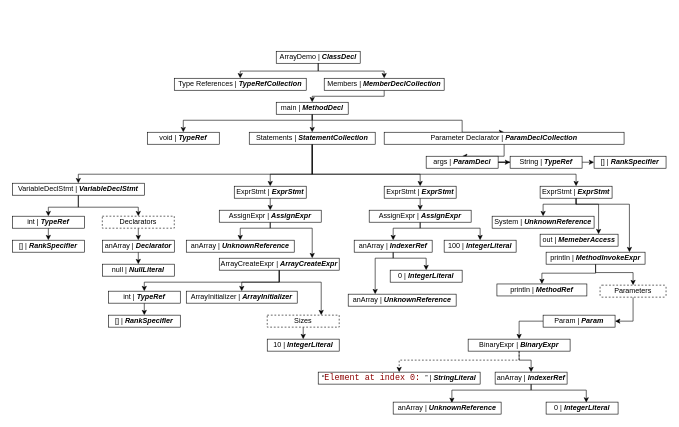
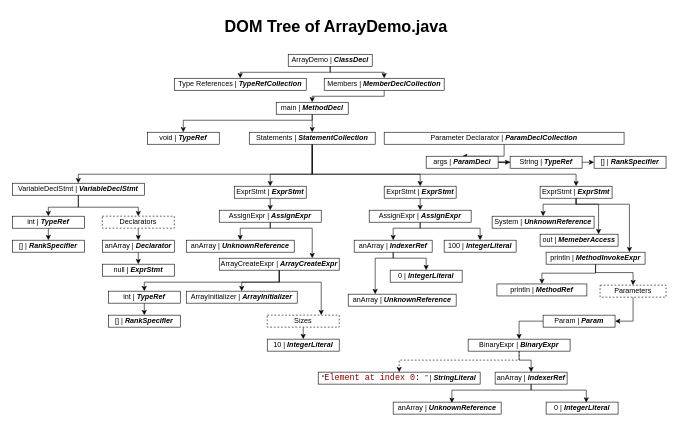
  <mxCell id="0" />
  <mxCell id="1" parent="0" />
  <mxCell id="2" style="edgeStyle=orthogonalEdgeStyle;rounded=0;orthogonalLoop=1;jettySize=auto;html=1;exitX=0.5;exitY=1;exitDx=0;exitDy=0;entryX=0.5;entryY=0;entryDx=0;entryDy=0;" parent="1" source="77" target="6" edge="1"><mxGeometry relative="1" as="geometry"><mxPoint x="500" y="260" as="targetPoint" /><Array as="points"><mxPoint x="640" y="160" /><mxPoint x="520" y="160" /></Array></mxGeometry></mxCell>
- <mxCell id="3" style="edgeStyle=orthogonalEdgeStyle;rounded=0;orthogonalLoop=1;jettySize=auto;html=1;exitX=0.5;exitY=1;exitDx=0;exitDy=0;entryX=0.5;entryY=0;entryDx=0;entryDy=0;" parent="1" source="6" target="9" edge="1"><mxGeometry relative="1" as="geometry"><Array as="points"><mxPoint x="520" y="200" /><mxPoint x="770" y="200" /></Array></mxGeometry></mxCell>
  <mxCell id="4" style="edgeStyle=orthogonalEdgeStyle;rounded=0;orthogonalLoop=1;jettySize=auto;html=1;exitX=0.5;exitY=1;exitDx=0;exitDy=0;" parent="1" source="6" target="7" edge="1"><mxGeometry relative="1" as="geometry"><Array as="points"><mxPoint x="520" y="200" /><mxPoint x="305" y="200" /></Array></mxGeometry></mxCell>
  <mxCell id="5" style="edgeStyle=orthogonalEdgeStyle;rounded=0;orthogonalLoop=1;jettySize=auto;html=1;exitX=0.5;exitY=1;exitDx=0;exitDy=0;entryX=0.5;entryY=0;entryDx=0;entryDy=0;" parent="1" source="6" target="14" edge="1"><mxGeometry relative="1" as="geometry" /></mxCell>
  <mxCell id="6" value="main | &lt;b&gt;&lt;i&gt;MethodDecl&lt;/i&gt;&lt;/b&gt;" style="rounded=0;whiteSpace=wrap;html=1;" parent="1" vertex="1"><mxGeometry x="460" y="170" width="120" height="20" as="geometry" /></mxCell>
  <mxCell id="7" value="void | &lt;b&gt;&lt;i&gt;TypeRef&lt;/i&gt;&lt;/b&gt;" style="rounded=0;whiteSpace=wrap;html=1;" parent="1" vertex="1"><mxGeometry x="245" y="220" width="120" height="20" as="geometry" /></mxCell>
  <mxCell id="8" style="edgeStyle=orthogonalEdgeStyle;rounded=0;orthogonalLoop=1;jettySize=auto;html=1;exitX=0.5;exitY=1;exitDx=0;exitDy=0;entryX=0.5;entryY=0;entryDx=0;entryDy=0;" parent="1" source="9" target="16" edge="1"><mxGeometry relative="1" as="geometry" /></mxCell>
  <mxCell id="9" value="Parameter Declarator | &lt;b&gt;&lt;i&gt;ParamDeclCollection&lt;/i&gt;&lt;/b&gt;" style="rounded=0;whiteSpace=wrap;html=1;" parent="1" vertex="1"><mxGeometry x="640" y="220" width="400" height="20" as="geometry" /></mxCell>
  <mxCell id="10" style="edgeStyle=orthogonalEdgeStyle;rounded=0;orthogonalLoop=1;jettySize=auto;html=1;exitX=0.5;exitY=1;exitDx=0;exitDy=0;entryX=0.5;entryY=0;entryDx=0;entryDy=0;" parent="1" source="14" target="19" edge="1"><mxGeometry relative="1" as="geometry"><Array as="points"><mxPoint x="520" y="290" /><mxPoint x="130" y="290" /></Array></mxGeometry></mxCell>
  <mxCell id="11" style="edgeStyle=orthogonalEdgeStyle;rounded=0;orthogonalLoop=1;jettySize=auto;html=1;exitX=0.5;exitY=1;exitDx=0;exitDy=0;" parent="1" source="14" target="21" edge="1"><mxGeometry relative="1" as="geometry"><Array as="points"><mxPoint x="520" y="290" /><mxPoint x="450" y="290" /></Array></mxGeometry></mxCell>
  <mxCell id="12" style="edgeStyle=orthogonalEdgeStyle;rounded=0;orthogonalLoop=1;jettySize=auto;html=1;exitX=0.5;exitY=1;exitDx=0;exitDy=0;" parent="1" source="14" target="23" edge="1"><mxGeometry relative="1" as="geometry"><Array as="points"><mxPoint x="520" y="290" /><mxPoint x="700" y="290" /></Array></mxGeometry></mxCell>
  <mxCell id="13" style="edgeStyle=orthogonalEdgeStyle;rounded=0;orthogonalLoop=1;jettySize=auto;html=1;exitX=0.5;exitY=1;exitDx=0;exitDy=0;entryX=0.5;entryY=0;entryDx=0;entryDy=0;" parent="1" source="14" target="27" edge="1"><mxGeometry relative="1" as="geometry"><Array as="points"><mxPoint x="520" y="290" /><mxPoint x="960" y="290" /></Array></mxGeometry></mxCell>
  <mxCell id="14" value="Statements | &lt;b&gt;&lt;i&gt;StatementCollection&lt;/i&gt;&lt;/b&gt;" style="rounded=0;whiteSpace=wrap;html=1;" parent="1" vertex="1"><mxGeometry x="415" y="220" width="210" height="20" as="geometry" /></mxCell>
  <mxCell id="15" style="edgeStyle=orthogonalEdgeStyle;rounded=0;orthogonalLoop=1;jettySize=auto;html=1;exitX=1;exitY=0.5;exitDx=0;exitDy=0;" parent="1" source="16" target="81" edge="1"><mxGeometry relative="1" as="geometry" /></mxCell>
  <mxCell id="16" value="args | &lt;b&gt;&lt;i&gt;ParamDecl&lt;/i&gt;&lt;/b&gt;" style="rounded=0;whiteSpace=wrap;html=1;" parent="1" vertex="1"><mxGeometry x="710" y="260" width="120" height="20" as="geometry" /></mxCell>
  <mxCell id="17" style="edgeStyle=orthogonalEdgeStyle;rounded=0;orthogonalLoop=1;jettySize=auto;html=1;exitX=0.5;exitY=1;exitDx=0;exitDy=0;entryX=0.5;entryY=0;entryDx=0;entryDy=0;" parent="1" source="19" target="29" edge="1"><mxGeometry relative="1" as="geometry" /></mxCell>
  <mxCell id="18" style="edgeStyle=orthogonalEdgeStyle;rounded=0;orthogonalLoop=1;jettySize=auto;html=1;exitX=0.5;exitY=1;exitDx=0;exitDy=0;entryX=0.5;entryY=0;entryDx=0;entryDy=0;" parent="1" source="19" target="84" edge="1"><mxGeometry relative="1" as="geometry" /></mxCell>
  <mxCell id="19" value="VariableDeclStmt | &lt;b&gt;&lt;i&gt;VariableDeclStmt&lt;/i&gt;&lt;/b&gt;" style="rounded=0;whiteSpace=wrap;html=1;" parent="1" vertex="1"><mxGeometry x="20" y="305" width="220" height="20" as="geometry" /></mxCell>
  <mxCell id="20" style="edgeStyle=orthogonalEdgeStyle;rounded=0;orthogonalLoop=1;jettySize=auto;html=1;exitX=0.5;exitY=1;exitDx=0;exitDy=0;entryX=0.5;entryY=0;entryDx=0;entryDy=0;" parent="1" source="21" target="35" edge="1"><mxGeometry relative="1" as="geometry" /></mxCell>
  <mxCell id="21" value="ExprStmt | &lt;b&gt;&lt;i&gt;ExprStmt&lt;/i&gt;&lt;/b&gt;" style="rounded=0;whiteSpace=wrap;html=1;" parent="1" vertex="1"><mxGeometry x="390" y="310" width="120" height="20" as="geometry" /></mxCell>
  <mxCell id="22" style="edgeStyle=orthogonalEdgeStyle;rounded=0;orthogonalLoop=1;jettySize=auto;html=1;exitX=0.5;exitY=1;exitDx=0;exitDy=0;entryX=0.5;entryY=0;entryDx=0;entryDy=0;" parent="1" source="23" target="38" edge="1"><mxGeometry relative="1" as="geometry" /></mxCell>
  <mxCell id="23" value="ExprStmt | &lt;b&gt;&lt;i&gt;ExprStmt&lt;/i&gt;&lt;/b&gt;" style="rounded=0;whiteSpace=wrap;html=1;" parent="1" vertex="1"><mxGeometry x="640" y="310" width="120" height="20" as="geometry" /></mxCell>
  <mxCell id="24" style="edgeStyle=orthogonalEdgeStyle;rounded=0;orthogonalLoop=1;jettySize=auto;html=1;exitX=0.5;exitY=1;exitDx=0;exitDy=0;entryX=0.5;entryY=0;entryDx=0;entryDy=0;" parent="1" source="27" target="57" edge="1"><mxGeometry relative="1" as="geometry"><Array as="points"><mxPoint x="960" y="340" /><mxPoint x="905" y="340" /></Array></mxGeometry></mxCell>
  <mxCell id="25" style="edgeStyle=orthogonalEdgeStyle;rounded=0;orthogonalLoop=1;jettySize=auto;html=1;exitX=0.5;exitY=1;exitDx=0;exitDy=0;entryX=0.75;entryY=0;entryDx=0;entryDy=0;" parent="1" source="27" target="58" edge="1"><mxGeometry relative="1" as="geometry"><Array as="points"><mxPoint x="960" y="340" /><mxPoint x="998" y="340" /></Array></mxGeometry></mxCell>
  <mxCell id="26" style="edgeStyle=orthogonalEdgeStyle;rounded=0;orthogonalLoop=1;jettySize=auto;html=1;exitX=0.5;exitY=1;exitDx=0;exitDy=0;entryX=0.842;entryY=0;entryDx=0;entryDy=0;entryPerimeter=0;" parent="1" source="27" target="61" edge="1"><mxGeometry relative="1" as="geometry"><Array as="points"><mxPoint x="960" y="340" /><mxPoint x="1049" y="340" /></Array></mxGeometry></mxCell>
  <mxCell id="27" value="ExprStmt | &lt;b&gt;&lt;i&gt;ExprStmt&lt;/i&gt;&lt;/b&gt;" style="rounded=0;whiteSpace=wrap;html=1;" parent="1" vertex="1"><mxGeometry x="900" y="310" width="120" height="20" as="geometry" /></mxCell>
  <mxCell id="28" style="edgeStyle=orthogonalEdgeStyle;rounded=0;orthogonalLoop=1;jettySize=auto;html=1;exitX=0.5;exitY=1;exitDx=0;exitDy=0;entryX=0.5;entryY=0;entryDx=0;entryDy=0;" parent="1" source="29" target="30" edge="1"><mxGeometry relative="1" as="geometry" /></mxCell>
  <mxCell id="29" value="int | &lt;b&gt;&lt;i&gt;TypeRef&lt;/i&gt;&lt;/b&gt;" style="rounded=0;whiteSpace=wrap;html=1;" parent="1" vertex="1"><mxGeometry x="20" y="360" width="120" height="20" as="geometry" /></mxCell>
  <mxCell id="30" value="[] | &lt;b&gt;&lt;i&gt;RankSpecifier&lt;/i&gt;&lt;/b&gt;" style="rounded=0;whiteSpace=wrap;html=1;" parent="1" vertex="1"><mxGeometry x="20" y="400" width="120" height="20" as="geometry" /></mxCell>
  <mxCell id="31" style="edgeStyle=orthogonalEdgeStyle;rounded=0;orthogonalLoop=1;jettySize=auto;html=1;exitX=0.5;exitY=1;exitDx=0;exitDy=0;entryX=0.5;entryY=0;entryDx=0;entryDy=0;" parent="1" source="32" target="39" edge="1"><mxGeometry relative="1" as="geometry" /></mxCell>
  <mxCell id="32" value="anArray | &lt;b&gt;&lt;i&gt;Declarator&lt;/i&gt;&lt;/b&gt;" style="rounded=0;whiteSpace=wrap;html=1;" parent="1" vertex="1"><mxGeometry x="170" y="400" width="120" height="20" as="geometry" /></mxCell>
  <mxCell id="33" style="edgeStyle=orthogonalEdgeStyle;rounded=0;orthogonalLoop=1;jettySize=auto;html=1;exitX=0.5;exitY=1;exitDx=0;exitDy=0;entryX=0.5;entryY=0;entryDx=0;entryDy=0;" parent="1" source="35" target="40" edge="1"><mxGeometry relative="1" as="geometry"><Array as="points"><mxPoint x="450" y="380" /><mxPoint x="400" y="380" /></Array></mxGeometry></mxCell>
  <mxCell id="34" style="edgeStyle=orthogonalEdgeStyle;rounded=0;orthogonalLoop=1;jettySize=auto;html=1;exitX=0.5;exitY=1;exitDx=0;exitDy=0;" parent="1" source="35" target="44" edge="1"><mxGeometry relative="1" as="geometry"><Array as="points"><mxPoint x="450" y="380" /><mxPoint x="520" y="380" /></Array></mxGeometry></mxCell>
  <mxCell id="35" value="AssignExpr | &lt;b&gt;&lt;i&gt;AssignExpr&lt;/i&gt;&lt;/b&gt;" style="rounded=0;whiteSpace=wrap;html=1;" parent="1" vertex="1"><mxGeometry x="365" y="350" width="170" height="20" as="geometry" /></mxCell>
  <mxCell id="36" style="edgeStyle=orthogonalEdgeStyle;rounded=0;orthogonalLoop=1;jettySize=auto;html=1;exitX=0.5;exitY=1;exitDx=0;exitDy=0;entryX=0.5;entryY=0;entryDx=0;entryDy=0;" parent="1" source="38" target="55" edge="1"><mxGeometry relative="1" as="geometry"><Array as="points"><mxPoint x="700" y="380" /><mxPoint x="800" y="380" /></Array></mxGeometry></mxCell>
  <mxCell id="37" style="edgeStyle=orthogonalEdgeStyle;rounded=0;orthogonalLoop=1;jettySize=auto;html=1;exitX=0.5;exitY=1;exitDx=0;exitDy=0;entryX=0.5;entryY=0;entryDx=0;entryDy=0;" parent="1" source="38" target="53" edge="1"><mxGeometry relative="1" as="geometry"><Array as="points"><mxPoint x="700" y="380" /><mxPoint x="655" y="380" /></Array></mxGeometry></mxCell>
  <mxCell id="38" value="AssignExpr | &lt;b&gt;&lt;i&gt;AssignExpr&lt;/i&gt;&lt;/b&gt;" style="rounded=0;whiteSpace=wrap;html=1;" parent="1" vertex="1"><mxGeometry x="615" y="350" width="170" height="20" as="geometry" /></mxCell>
- <mxCell id="39" value="null | &lt;b&gt;&lt;i&gt;NullLiteral&lt;/i&gt;&lt;/b&gt;" style="rounded=0;whiteSpace=wrap;html=1;" parent="1" vertex="1"><mxGeometry x="170" y="440" width="120" height="20" as="geometry" /></mxCell>
+ <mxCell id="39" value="null | &lt;b&gt;&lt;i&gt;ExprStmt&lt;/i&gt;&lt;/b&gt;" style="rounded=0;whiteSpace=wrap;html=1;" parent="1" vertex="1"><mxGeometry x="170" y="440" width="120" height="20" as="geometry" /></mxCell>
  <mxCell id="40" value="anArray | &lt;b&gt;&lt;i&gt;UnknownReference&lt;/i&gt;&lt;/b&gt;" style="rounded=0;whiteSpace=wrap;html=1;" parent="1" vertex="1"><mxGeometry x="310" y="400" width="180" height="20" as="geometry" /></mxCell>
  <mxCell id="41" style="edgeStyle=orthogonalEdgeStyle;rounded=0;orthogonalLoop=1;jettySize=auto;html=1;exitX=0.5;exitY=1;exitDx=0;exitDy=0;" parent="1" source="44" target="46" edge="1"><mxGeometry relative="1" as="geometry"><Array as="points"><mxPoint x="465" y="470" /><mxPoint x="240" y="470" /></Array></mxGeometry></mxCell>
  <mxCell id="42" style="edgeStyle=orthogonalEdgeStyle;rounded=0;orthogonalLoop=1;jettySize=auto;html=1;exitX=0.5;exitY=1;exitDx=0;exitDy=0;entryX=0.5;entryY=0;entryDx=0;entryDy=0;" parent="1" source="44" target="47" edge="1"><mxGeometry relative="1" as="geometry" /></mxCell>
  <mxCell id="43" style="edgeStyle=orthogonalEdgeStyle;rounded=0;orthogonalLoop=1;jettySize=auto;html=1;exitX=0.5;exitY=1;exitDx=0;exitDy=0;entryX=0.75;entryY=0;entryDx=0;entryDy=0;" parent="1" source="44" target="86" edge="1"><mxGeometry relative="1" as="geometry"><Array as="points"><mxPoint x="465" y="470" /><mxPoint x="535" y="470" /></Array></mxGeometry></mxCell>
  <mxCell id="44" value="ArrayCreateExpr | &lt;b&gt;&lt;i&gt;ArrayCreateExpr&lt;/i&gt;&lt;/b&gt;" style="rounded=0;whiteSpace=wrap;html=1;" parent="1" vertex="1"><mxGeometry x="365" y="430" width="200" height="20" as="geometry" /></mxCell>
  <mxCell id="45" style="edgeStyle=orthogonalEdgeStyle;rounded=0;orthogonalLoop=1;jettySize=auto;html=1;exitX=0.5;exitY=1;exitDx=0;exitDy=0;entryX=0.5;entryY=0;entryDx=0;entryDy=0;" parent="1" source="46" target="49" edge="1"><mxGeometry relative="1" as="geometry" /></mxCell>
  <mxCell id="46" value="int | &lt;b&gt;&lt;i&gt;TypeRef&lt;/i&gt;&lt;/b&gt;" style="rounded=0;whiteSpace=wrap;html=1;" parent="1" vertex="1"><mxGeometry x="180" y="485" width="120" height="20" as="geometry" /></mxCell>
  <mxCell id="47" value="ArrayInitializer | &lt;b&gt;&lt;i&gt;ArrayInitializer&lt;/i&gt;&lt;/b&gt;" style="rounded=0;whiteSpace=wrap;html=1;" parent="1" vertex="1"><mxGeometry x="310" y="485" width="185" height="20" as="geometry" /></mxCell>
  <mxCell id="48" style="edgeStyle=orthogonalEdgeStyle;rounded=0;orthogonalLoop=1;jettySize=auto;html=1;exitX=0.5;exitY=1;exitDx=0;exitDy=0;" parent="1" source="47" target="47" edge="1"><mxGeometry relative="1" as="geometry" /></mxCell>
  <mxCell id="49" value="[] | &lt;b&gt;&lt;i&gt;RankSpecifier&lt;/i&gt;&lt;/b&gt;" style="rounded=0;whiteSpace=wrap;html=1;" parent="1" vertex="1"><mxGeometry x="180" y="525" width="120" height="20" as="geometry" /></mxCell>
  <mxCell id="50" value="10 | &lt;b&gt;&lt;i&gt;IntegerLiteral&lt;/i&gt;&lt;/b&gt;" style="rounded=0;whiteSpace=wrap;html=1;" parent="1" vertex="1"><mxGeometry x="445" y="565" width="120" height="20" as="geometry" /></mxCell>
  <mxCell id="51" style="edgeStyle=orthogonalEdgeStyle;rounded=0;orthogonalLoop=1;jettySize=auto;html=1;exitX=0.5;exitY=1;exitDx=0;exitDy=0;entryX=0.5;entryY=0;entryDx=0;entryDy=0;" parent="1" source="53" target="56" edge="1"><mxGeometry relative="1" as="geometry"><Array as="points"><mxPoint x="655" y="430" /><mxPoint x="710" y="430" /></Array></mxGeometry></mxCell>
  <mxCell id="52" style="edgeStyle=orthogonalEdgeStyle;rounded=0;orthogonalLoop=1;jettySize=auto;html=1;exitX=0.5;exitY=1;exitDx=0;exitDy=0;entryX=0.25;entryY=0;entryDx=0;entryDy=0;" parent="1" source="53" target="54" edge="1"><mxGeometry relative="1" as="geometry"><Array as="points"><mxPoint x="655" y="430" /><mxPoint x="625" y="430" /></Array></mxGeometry></mxCell>
  <mxCell id="53" value="anArray | &lt;b&gt;&lt;i&gt;IndexerRef&lt;/i&gt;&lt;/b&gt;" style="rounded=0;whiteSpace=wrap;html=1;" parent="1" vertex="1"><mxGeometry x="590" y="400" width="130" height="20" as="geometry" /></mxCell>
  <mxCell id="54" value="anArray | &lt;b&gt;&lt;i&gt;UnknownReference&lt;/i&gt;&lt;/b&gt;" style="rounded=0;whiteSpace=wrap;html=1;" parent="1" vertex="1"><mxGeometry x="580" y="490" width="180" height="20" as="geometry" /></mxCell>
  <mxCell id="55" value="100 | &lt;b&gt;&lt;i&gt;IntegerLiteral&lt;/i&gt;&lt;/b&gt;" style="rounded=0;whiteSpace=wrap;html=1;" parent="1" vertex="1"><mxGeometry x="740" y="400" width="120" height="20" as="geometry" /></mxCell>
  <mxCell id="56" value="0 | &lt;b&gt;&lt;i&gt;IntegerLiteral&lt;/i&gt;&lt;/b&gt;" style="rounded=0;whiteSpace=wrap;html=1;" parent="1" vertex="1"><mxGeometry x="650" y="450" width="120" height="20" as="geometry" /></mxCell>
  <mxCell id="57" value="System | &lt;b&gt;&lt;i&gt;UnknownReference&lt;/i&gt;&lt;/b&gt;" style="rounded=0;whiteSpace=wrap;html=1;" parent="1" vertex="1"><mxGeometry x="820" y="360" width="170" height="20" as="geometry" /></mxCell>
  <mxCell id="58" value="out | &lt;b&gt;&lt;i&gt;MemeberAccess&lt;/i&gt;&lt;/b&gt;" style="rounded=0;whiteSpace=wrap;html=1;" parent="1" vertex="1"><mxGeometry x="900" y="390" width="130" height="20" as="geometry" /></mxCell>
  <mxCell id="59" style="edgeStyle=orthogonalEdgeStyle;rounded=0;orthogonalLoop=1;jettySize=auto;html=1;exitX=0.5;exitY=1;exitDx=0;exitDy=0;entryX=0.5;entryY=0;entryDx=0;entryDy=0;" parent="1" source="61" target="62" edge="1"><mxGeometry relative="1" as="geometry"><Array as="points"><mxPoint x="993" y="455" /><mxPoint x="903" y="455" /></Array></mxGeometry></mxCell>
  <mxCell id="60" style="edgeStyle=orthogonalEdgeStyle;rounded=0;orthogonalLoop=1;jettySize=auto;html=1;exitX=0.5;exitY=1;exitDx=0;exitDy=0;entryX=0.5;entryY=0;entryDx=0;entryDy=0;" edge="1" parent="1" source="61" target="88"><mxGeometry relative="1" as="geometry"><Array as="points"><mxPoint x="993" y="454" /><mxPoint x="1055" y="454" /></Array></mxGeometry></mxCell>
  <mxCell id="61" value="println | &lt;b&gt;&lt;i&gt;MethodInvokeExpr&lt;/i&gt;&lt;/b&gt;" style="rounded=0;whiteSpace=wrap;html=1;" parent="1" vertex="1"><mxGeometry x="910" y="420" width="165" height="20" as="geometry" /></mxCell>
  <mxCell id="62" value="println | &lt;b&gt;&lt;i&gt;MethodRef&lt;/i&gt;&lt;/b&gt;" style="rounded=0;whiteSpace=wrap;html=1;" parent="1" vertex="1"><mxGeometry x="828" y="473" width="150" height="20" as="geometry" /></mxCell>
  <mxCell id="63" style="edgeStyle=orthogonalEdgeStyle;rounded=0;orthogonalLoop=1;jettySize=auto;html=1;exitX=0;exitY=0.5;exitDx=0;exitDy=0;entryX=0.5;entryY=0;entryDx=0;entryDy=0;" parent="1" source="64" target="67" edge="1"><mxGeometry relative="1" as="geometry" /></mxCell>
  <mxCell id="64" value="Param | &lt;b&gt;&lt;i&gt;Param&lt;/i&gt;&lt;/b&gt;" style="rounded=0;whiteSpace=wrap;html=1;" parent="1" vertex="1"><mxGeometry x="905" y="525" width="120" height="20" as="geometry" /></mxCell>
  <mxCell id="65" style="edgeStyle=orthogonalEdgeStyle;rounded=0;orthogonalLoop=1;jettySize=auto;html=1;exitX=0.5;exitY=1;exitDx=0;exitDy=0;entryX=0.5;entryY=0;entryDx=0;entryDy=0;dashed=1;" parent="1" source="67" target="68" edge="1"><mxGeometry relative="1" as="geometry"><Array as="points"><mxPoint x="865" y="600" /><mxPoint x="665" y="600" /></Array></mxGeometry></mxCell>
  <mxCell id="66" style="edgeStyle=orthogonalEdgeStyle;rounded=0;orthogonalLoop=1;jettySize=auto;html=1;exitX=0.5;exitY=1;exitDx=0;exitDy=0;entryX=0.5;entryY=0;entryDx=0;entryDy=0;" parent="1" source="67" target="71" edge="1"><mxGeometry relative="1" as="geometry"><Array as="points"><mxPoint x="865" y="600" /><mxPoint x="885" y="600" /></Array></mxGeometry></mxCell>
  <mxCell id="67" value="BinaryExpr | &lt;b&gt;&lt;i&gt;BinaryExpr&lt;/i&gt;&lt;/b&gt;" style="rounded=0;whiteSpace=wrap;html=1;" parent="1" vertex="1"><mxGeometry x="780" y="565" width="170" height="20" as="geometry" /></mxCell>
  <mxCell id="68" value="“&lt;span style=&quot;color: rgb(139 , 0 , 0) ; background-color: rgb(255 , 255 , 254) ; font-family: &amp;#34;consolas&amp;#34; , &amp;#34;courier new&amp;#34; , monospace ; font-size: 14px&quot;&gt;Element&amp;nbsp;at&amp;nbsp;index&amp;nbsp;0:&amp;nbsp;&lt;/span&gt;” | &lt;b&gt;&lt;i&gt;StringLiteral&lt;/i&gt;&lt;/b&gt;" style="rounded=0;whiteSpace=wrap;html=1;" parent="1" vertex="1"><mxGeometry x="530" y="620" width="270" height="20" as="geometry" /></mxCell>
  <mxCell id="69" style="edgeStyle=orthogonalEdgeStyle;rounded=0;orthogonalLoop=1;jettySize=auto;html=1;exitX=0.5;exitY=1;exitDx=0;exitDy=0;entryX=0.544;entryY=0.067;entryDx=0;entryDy=0;entryPerimeter=0;" parent="1" source="71" target="72" edge="1"><mxGeometry relative="1" as="geometry"><Array as="points"><mxPoint x="885" y="650" /><mxPoint x="753" y="650" /></Array></mxGeometry></mxCell>
  <mxCell id="70" style="edgeStyle=orthogonalEdgeStyle;rounded=0;orthogonalLoop=1;jettySize=auto;html=1;exitX=0.5;exitY=1;exitDx=0;exitDy=0;entryX=0.558;entryY=0.033;entryDx=0;entryDy=0;entryPerimeter=0;" parent="1" source="71" target="73" edge="1"><mxGeometry relative="1" as="geometry"><Array as="points"><mxPoint x="885" y="650" /><mxPoint x="977" y="650" /></Array></mxGeometry></mxCell>
  <mxCell id="71" value="anArray | &lt;b&gt;&lt;i&gt;IndexerRef&lt;/i&gt;&lt;/b&gt;" style="rounded=0;whiteSpace=wrap;html=1;" parent="1" vertex="1"><mxGeometry x="825" y="620" width="120" height="20" as="geometry" /></mxCell>
  <mxCell id="72" value="anArray | &lt;b&gt;&lt;i&gt;UnknownReference&lt;/i&gt;&lt;/b&gt;" style="rounded=0;whiteSpace=wrap;html=1;" parent="1" vertex="1"><mxGeometry x="655" y="670" width="180" height="20" as="geometry" /></mxCell>
  <mxCell id="73" value="0 | &lt;b&gt;&lt;i&gt;IntegerLiteral&lt;/i&gt;&lt;/b&gt;" style="rounded=0;whiteSpace=wrap;html=1;" parent="1" vertex="1"><mxGeometry x="910" y="670" width="120" height="20" as="geometry" /></mxCell>
- <mxCell id="74" value="ArrayDemo | &lt;b&gt;&lt;i&gt;ClassDecl&lt;/i&gt;&lt;/b&gt;" style="whiteSpace=wrap;html=1;" parent="1" vertex="1"><mxGeometry x="460" y="85" width="140" height="20" as="geometry" /></mxCell>
+ <mxCell id="74" value="ArrayDemo | &lt;b&gt;&lt;i&gt;ClassDecl&lt;/i&gt;&lt;/b&gt;" style="whiteSpace=wrap;html=1;" parent="1" vertex="1"><mxGeometry x="480" y="90" width="140" height="20" as="geometry" /></mxCell>
  <mxCell id="75" value="Type References | &lt;b&gt;&lt;i&gt;TypeRefCollection&lt;/i&gt;&lt;/b&gt;" style="whiteSpace=wrap;html=1;" parent="1" vertex="1"><mxGeometry x="290" y="130" width="220" height="20" as="geometry" /></mxCell>
  <mxCell id="76" value="" style="edgeStyle=elbowEdgeStyle;elbow=vertical;html=1;rounded=0;" parent="1" source="74" target="75" edge="1"><mxGeometry relative="1" as="geometry" /></mxCell>
  <mxCell id="77" value="Members | &lt;b&gt;&lt;i&gt;MemberDeclCollection&lt;/i&gt;&lt;/b&gt;" style="whiteSpace=wrap;html=1;" parent="1" vertex="1"><mxGeometry x="540" y="130" width="200" height="20" as="geometry" /></mxCell>
  <mxCell id="78" value="" style="edgeStyle=elbowEdgeStyle;elbow=vertical;html=1;rounded=0;" parent="1" source="74" target="77" edge="1"><mxGeometry relative="1" as="geometry" /></mxCell>
+ <mxCell id="79" value="&lt;b&gt;&lt;font style=&quot;font-size: 27px&quot;&gt;DOM Tree of ArrayDemo.java&lt;/font&gt;&lt;/b&gt;" style="text;html=1;strokeColor=none;fillColor=none;align=center;verticalAlign=middle;whiteSpace=wrap;rounded=0;" parent="1" vertex="1"><mxGeometry x="340" y="20" width="440" height="50" as="geometry" /></mxCell>
  <mxCell id="80" style="edgeStyle=orthogonalEdgeStyle;rounded=0;orthogonalLoop=1;jettySize=auto;html=1;exitX=1;exitY=0.5;exitDx=0;exitDy=0;entryX=0;entryY=0.5;entryDx=0;entryDy=0;" parent="1" source="81" target="82" edge="1"><mxGeometry relative="1" as="geometry" /></mxCell>
  <mxCell id="81" value="String | &lt;b&gt;&lt;i&gt;TypeRef&lt;/i&gt;&lt;/b&gt;" style="rounded=0;whiteSpace=wrap;html=1;" parent="1" vertex="1"><mxGeometry x="850" y="260" width="120" height="20" as="geometry" /></mxCell>
  <mxCell id="82" value="[] | &lt;b&gt;&lt;i&gt;RankSpecifier&lt;/i&gt;&lt;/b&gt;" style="rounded=0;whiteSpace=wrap;html=1;" parent="1" vertex="1"><mxGeometry x="990" y="260" width="120" height="20" as="geometry" /></mxCell>
  <mxCell id="83" style="edgeStyle=orthogonalEdgeStyle;rounded=0;orthogonalLoop=1;jettySize=auto;html=1;exitX=0.5;exitY=1;exitDx=0;exitDy=0;entryX=0.5;entryY=0;entryDx=0;entryDy=0;" parent="1" source="84" target="32" edge="1"><mxGeometry relative="1" as="geometry" /></mxCell>
  <mxCell id="84" value="Declarators" style="rounded=0;whiteSpace=wrap;html=1;dashed=1;" parent="1" vertex="1"><mxGeometry x="170" y="360" width="120" height="20" as="geometry" /></mxCell>
  <mxCell id="85" style="edgeStyle=orthogonalEdgeStyle;rounded=0;orthogonalLoop=1;jettySize=auto;html=1;exitX=0.5;exitY=1;exitDx=0;exitDy=0;entryX=0.5;entryY=0;entryDx=0;entryDy=0;" parent="1" source="86" target="50" edge="1"><mxGeometry relative="1" as="geometry" /></mxCell>
  <mxCell id="86" value="Sizes" style="rounded=0;whiteSpace=wrap;html=1;dashed=1;" parent="1" vertex="1"><mxGeometry x="445" y="525" width="120" height="20" as="geometry" /></mxCell>
  <mxCell id="87" style="edgeStyle=orthogonalEdgeStyle;rounded=0;orthogonalLoop=1;jettySize=auto;html=1;exitX=0.5;exitY=1;exitDx=0;exitDy=0;entryX=1;entryY=0.5;entryDx=0;entryDy=0;" edge="1" parent="1" source="88" target="64"><mxGeometry relative="1" as="geometry" /></mxCell>
- <mxCell id="88" value="Parameters" style="whiteSpace=wrap;html=1;dashed=1;rounded=1;" parent="1" vertex="1"><mxGeometry x="1000" y="475" width="110" height="20" as="geometry" /></mxCell>
+ <mxCell id="88" value="Parameters" style="rounded=0;whiteSpace=wrap;html=1;dashed=1;" parent="1" vertex="1"><mxGeometry x="1000" y="475" width="110" height="20" as="geometry" /></mxCell>
